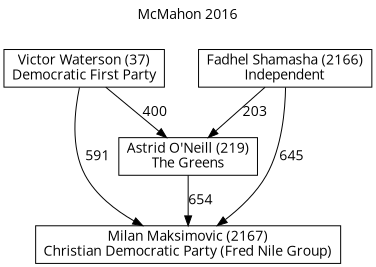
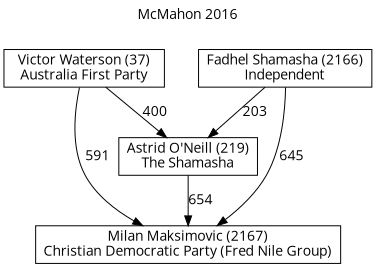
  digraph {
    fontname="Open Sans"
    label="McMahon 2016"
    labelloc=t
    mclimit=10
    node [fontname="Open Sans" shape=box]
    edge [fontname="Open Sans"]
    n1 [label="Milan Maksimovic (2167)\nChristian Democratic Party (Fred Nile Group)"]
-   n2 [label="Astrid O'Neill (219)\nThe Greens"]
-   n3 [label="Victor Waterson (37)\nDemocratic First Party"]
+   n2 [label="Astrid O'Neill (219)\nThe Shamasha"]
+   n3 [label="Victor Waterson (37)\nAustralia First Party"]
    n4 [label="Fadhel Shamasha (2166)\nIndependent"]
    n2 -> n1 [label=654]
    n3 -> n1 [label=591]
    n3 -> n2 [label=400]
    n4 -> n1 [label=645]
    n4 -> n2 [label=203]
  }
